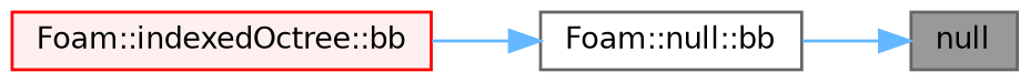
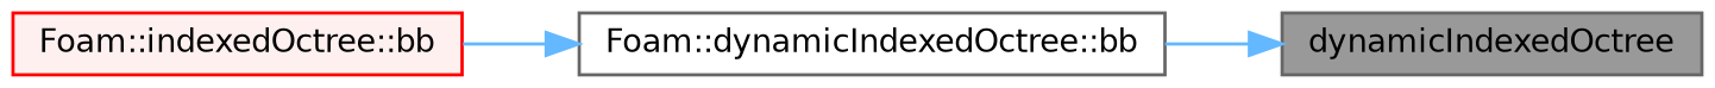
  digraph {
    rankdir=RL
    node [fontname=Helvetica fontsize=10 shape=box style=filled]
    edge [color=steelblue1 dir=back fontname=Helvetica fontsize=10 labelfontname=Helvetica labelfontsize=10 style=solid]
-   n1 [color=gray40 fillcolor=grey60 fontcolor=black height=0.2 label=null width=0.4]
-   n2 [color=grey40 fillcolor=white height=0.2 label="Foam::null::bb" width=0.4]
+   n1 [color=gray40 fillcolor=grey60 fontcolor=black height=0.2 label=dynamicIndexedOctree width=0.4]
+   n2 [color=grey40 fillcolor=white height=0.2 label="Foam::dynamicIndexedOctree::bb" width=0.4]
    n3 [color=red fillcolor="#FFF0F0" height=0.2 label="Foam::indexedOctree::bb" width=0.4]
    n1 -> n2
    n2 -> n3
  }
